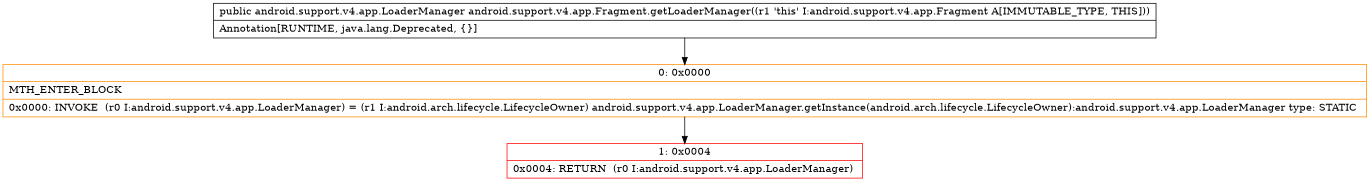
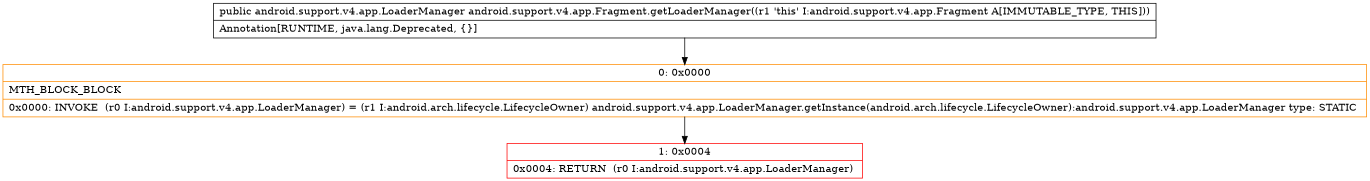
  digraph {
    node [shape=record]
-   n1 [label="{0\:\ 0x0000|MTH_ENTER_BLOCK\l|0x0000: INVOKE  (r0 I:android.support.v4.app.LoaderManager) = (r1 I:android.arch.lifecycle.LifecycleOwner) android.support.v4.app.LoaderManager.getInstance(android.arch.lifecycle.LifecycleOwner):android.support.v4.app.LoaderManager type: STATIC \l}" color=darkorange]
+   n1 [label="{0\:\ 0x0000|MTH_BLOCK_BLOCK\l|0x0000: INVOKE  (r0 I:android.support.v4.app.LoaderManager) = (r1 I:android.arch.lifecycle.LifecycleOwner) android.support.v4.app.LoaderManager.getInstance(android.arch.lifecycle.LifecycleOwner):android.support.v4.app.LoaderManager type: STATIC \l}" color=darkorange]
    n2 [label="{1\:\ 0x0004|0x0004: RETURN  (r0 I:android.support.v4.app.LoaderManager) \l}" color=red]
    n3 [label="{public android.support.v4.app.LoaderManager android.support.v4.app.Fragment.getLoaderManager((r1 'this' I:android.support.v4.app.Fragment A[IMMUTABLE_TYPE, THIS]))  | Annotation[RUNTIME, java.lang.Deprecated, \{\}]\l}" color=black]
    n1 -> n2
    n3 -> n1
  }
